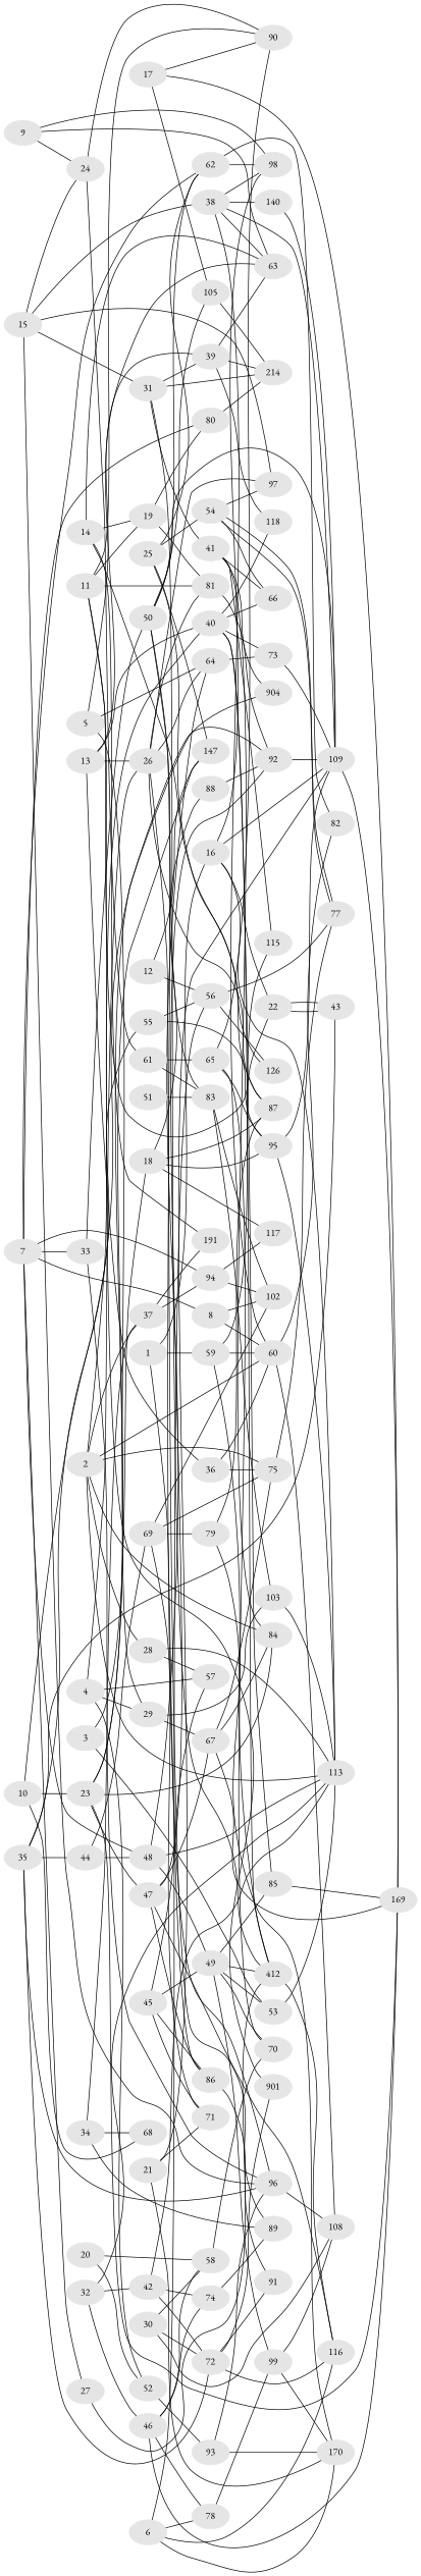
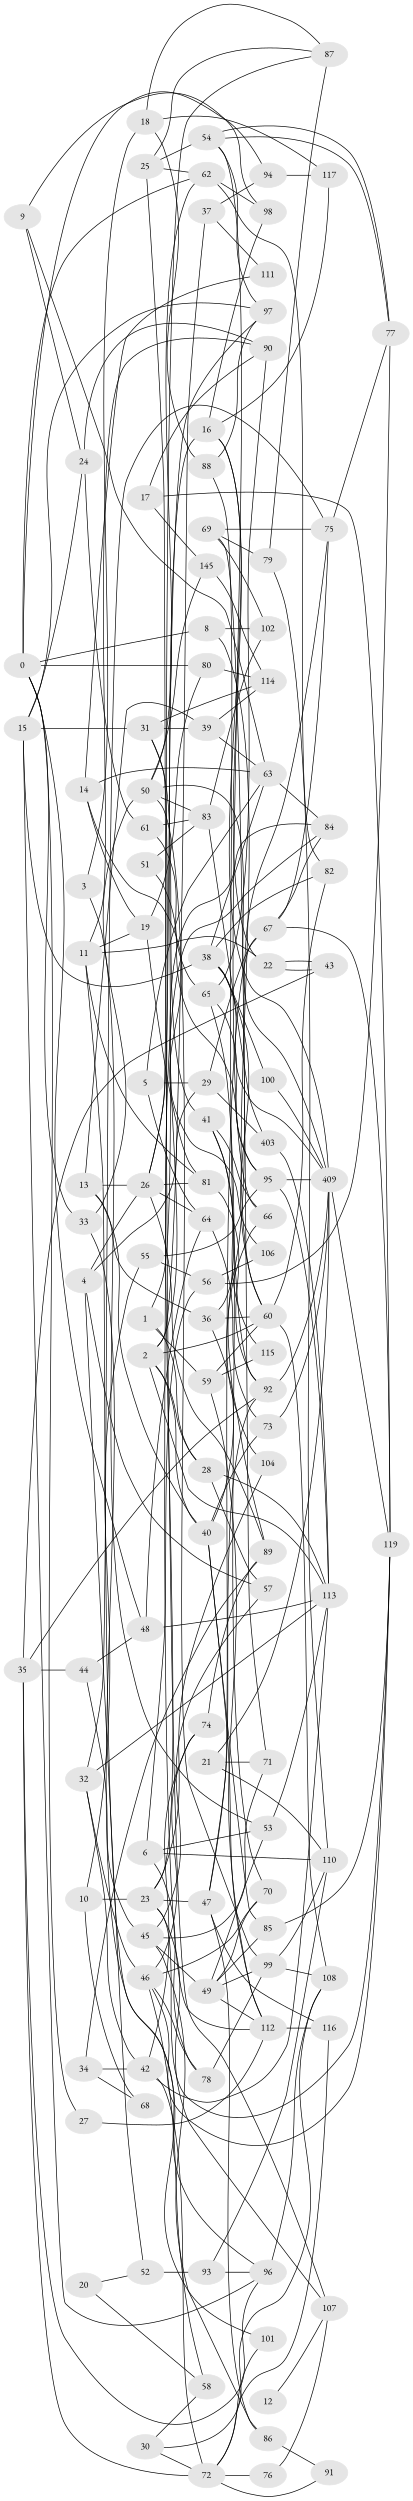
  graph {
    fontname="EB Garamond"
    rankdir=LR
    node [color=gray90 fontname="EB Garamond" style=filled]
    edge [fontname="EB Garamond"]
    1
    16
    28
    59
-   109
+   109 [label=409]
    98
    22
    117
    113
    57
    60
-   112 [label=412]
+   112
    115
    2
    37
    40
    84
    94
-   111 [label=191]
-   118
+   111
    66
    73
    85
    108
    82
    3
    18
    53
    88
    87
    97
    92
    4
    26
    29
    52
    64
    81
    89
    67
-   103
+   103 [label=403]
    93
    5
    63
    6
    56
    78
-   110 [label=170]
+   110
    116
-   106 [label=126]
+   106
    77
    99
-   7
+   7 [label=0]
    8
    27
    33
    48
    62
    80
    102
    96
    50
    49
-   114 [label=214]
-   119 [label=169]
+   114
+   119
    9
    24
    90
    61
    10
    23
    55
    68
-   107 [label=147]
+   107
    47
-   104 [label=904]
+   104
    95
    11
    19
-   101 [label=901]
+   101
    43
    12
    13
    36
    39
    75
    14
    15
    31
    38
    41
-   100 [label=140]
+   100
    17
-   105
+   105 [label=145]
    20
    58
    70
    21
    71
    86
    83
    65
    25
    54
    30
    72
+   76
    91
    32
    42
    46
    74
    34
    35
    44
    69
    79
    45
    51
    1 -- 16
-   1 -- 86
+   1 -- 28
    1 -- 59
    16 -- 109
    16 -- 98
    16 -- 22
-   16 -- 113
+   16 -- 117
    28 -- 113
    28 -- 57
    59 -- 60
    59 -- 112
    59 -- 115
    109 -- 119
    22 -- 43
    22 -- 43
    60 -- 108
    60 -- 82
    112 -- 116
    2 -- 28
    2 -- 113
    2 -- 60
    2 -- 37
    2 -- 40
    2 -- 84
    37 -- 94
    37 -- 111
    40 -- 112
-   40 -- 118
    40 -- 66
    40 -- 73
    40 -- 85
    94 -- 117
-   94 -- 102
    73 -- 109
    85 -- 119
    3 -- 18
    3 -- 53
    18 -- 117
    18 -- 88
    18 -- 87
    53 -- 113
+   88 -- 97
    88 -- 92
    92 -- 109
    4 -- 57
    4 -- 26
    4 -- 29
    4 -- 52
    26 -- 87
    26 -- 97
    26 -- 64
    26 -- 81
    26 -- 89
    29 -- 67
    29 -- 103
    52 -- 93
    64 -- 73
    81 -- 92
    67 -- 84
    67 -- 119
    67 -- 75
    103 -- 113
    93 -- 110
    93 -- 96
    5 -- 29
    5 -- 64
    5 -- 63
-   41 -- 84
+   63 -- 84
    6 -- 56
    6 -- 78
    6 -- 110
-   6 -- 116
+   6 -- 53
    56 -- 106
    56 -- 77
    78 -- 99
    99 -- 108
    99 -- 110
    7 -- 94
    7 -- 8
    7 -- 27
    7 -- 33
    7 -- 48
    7 -- 62
    7 -- 80
    8 -- 60
    8 -- 102
    27 -- 112
    33 -- 96
    33 -- 50
    48 -- 113
    48 -- 64
-   48 -- 49
    62 -- 98
    62 -- 82
    80 -- 114
    96 -- 108
    50 -- 109
    50 -- 62
-   50 -- 96
+   50 -- 99
    50 -- 105
    50 -- 83
    49 -- 112
    49 -- 85
    49 -- 53
    49 -- 99
    49 -- 70
    9 -- 98
    9 -- 63
    9 -- 24
    24 -- 90
    24 -- 61
    61 -- 83
    61 -- 65
    10 -- 23
    10 -- 55
    10 -- 68
    23 -- 84
    23 -- 119
    23 -- 107
    23 -- 47
    23 -- 104
    55 -- 56
    55 -- 95
    47 -- 92
    47 -- 67
    47 -- 116
    47 -- 86
    95 -- 109
    95 -- 113
    11 -- 22
    11 -- 81
    11 -- 90
    11 -- 19
    11 -- 101
    19 -- 81
    19 -- 80
-   12 -- 56
    12 -- 107
    13 -- 40
    13 -- 26
    13 -- 36
    13 -- 39
    36 -- 60
+   36 -- 89
    36 -- 75
-   39 -- 118
    39 -- 63
    39 -- 114
    75 -- 77
    14 -- 111
    14 -- 63
    14 -- 106
    14 -- 19
    15 -- 97
    15 -- 96
    15 -- 24
    15 -- 31
    15 -- 38
    31 -- 112
    31 -- 114
    31 -- 39
    31 -- 41
    38 -- 109
    38 -- 60
-   38 -- 98
+   38 -- 82
    38 -- 63
    38 -- 100
    41 -- 115
    41 -- 66
    41 -- 104
    100 -- 109
    17 -- 119
    17 -- 90
    17 -- 105
    105 -- 114
    20 -- 52
    20 -- 58
-   58 -- 70
+   46 -- 70
    21 -- 109
    21 -- 110
    21 -- 71
    86 -- 91
    83 -- 103
    83 -- 102
    65 -- 90
    65 -- 95
    65 -- 70
    25 -- 87
    25 -- 62
    25 -- 107
    25 -- 54
    54 -- 66
    54 -- 97
    54 -- 77
    54 -- 77
    30 -- 108
    30 -- 58
    30 -- 72
    72 -- 116
    72 -- 101
+   72 -- 76
    72 -- 91
+   76 -- 107
    32 -- 113
-   2 -- 75
+   32 -- 75
    32 -- 42
    32 -- 46
    42 -- 113
    42 -- 72
    42 -- 74
    46 -- 78
    46 -- 119
    46 -- 58
    46 -- 74
    74 -- 89
    34 -- 89
    34 -- 68
-   34 -- 37
+   34 -- 42
    35 -- 92
    35 -- 96
    35 -- 43
    35 -- 72
    35 -- 44
    44 -- 48
-   44 -- 69
+   44 -- 45
    69 -- 102
    69 -- 75
    69 -- 71
    69 -- 79
    79 -- 87
    79 -- 110
    45 -- 57
    45 -- 49
    45 -- 71
    45 -- 86
-   18 -- 95
+   51 -- 95
    51 -- 83
  }
